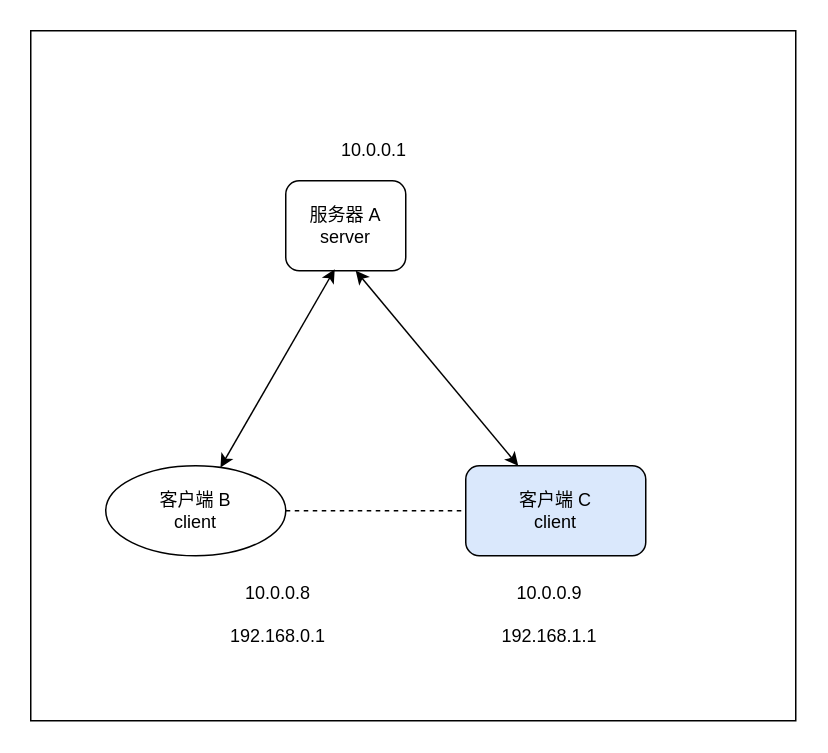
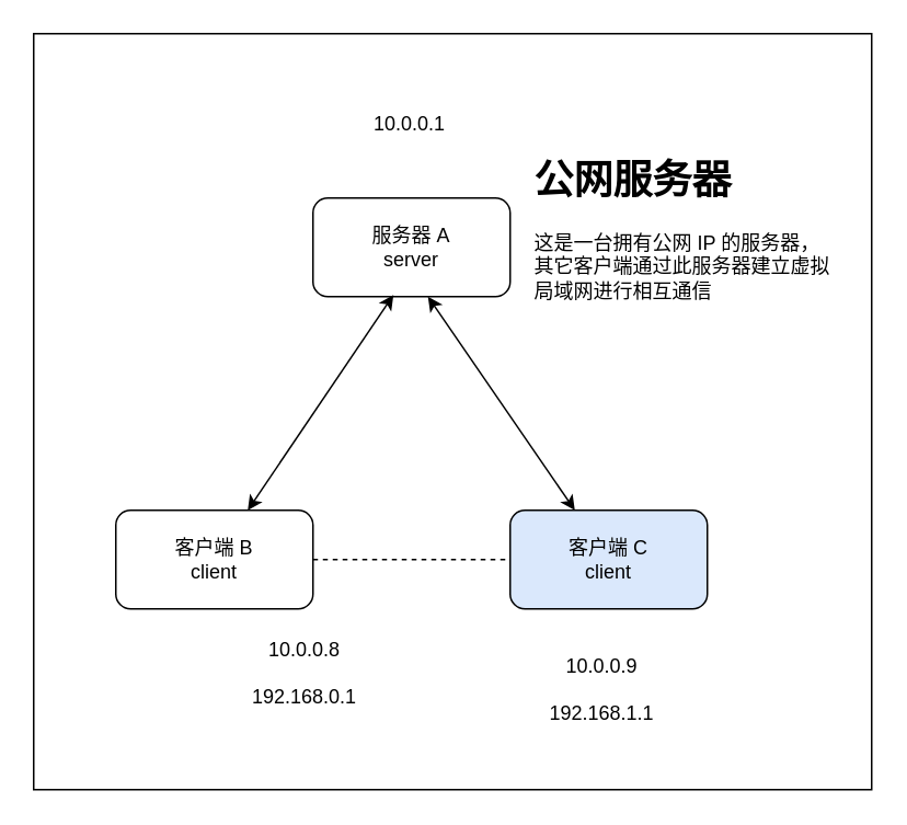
  <mxCell id="0" />
  <mxCell id="1" parent="0" />
  <mxCell id="2" value="" style="rounded=0;whiteSpace=wrap;html=1;" vertex="1" parent="1"><mxGeometry x="20" y="20" width="510" height="460" as="geometry" /></mxCell>
- <mxCell id="3" value="服务器 A&lt;br&gt;server" style="rounded=1;whiteSpace=wrap;html=1;" parent="1" vertex="1"><mxGeometry x="190" y="120" width="80" height="60" as="geometry" /></mxCell>
- <mxCell id="4" value="客户端 B&lt;br&gt;client" style="ellipse;whiteSpace=wrap;html=1;" vertex="1" parent="1"><mxGeometry x="70" y="310" width="120" height="60" as="geometry" /></mxCell>
+ <mxCell id="3" value="服务器 A&lt;br&gt;server" style="rounded=1;whiteSpace=wrap;html=1;" parent="1" vertex="1"><mxGeometry x="190" y="120" width="120" height="60" as="geometry" /></mxCell>
+ <mxCell id="4" value="客户端 B&lt;br&gt;client" style="rounded=1;whiteSpace=wrap;html=1;" vertex="1" parent="1"><mxGeometry x="70" y="310" width="120" height="60" as="geometry" /></mxCell>
  <mxCell id="5" value="客户端 C&lt;br&gt;client" style="rounded=1;whiteSpace=wrap;html=1;fillColor=#dae8fc;" vertex="1" parent="1"><mxGeometry x="310" y="310" width="120" height="60" as="geometry" /></mxCell>
  <mxCell id="6" value="" style="endArrow=classic;startArrow=classic;html=1;entryX=0.408;entryY=0.983;entryDx=0;entryDy=0;entryPerimeter=0;" edge="1" parent="1" source="4" target="3"><mxGeometry width="50" height="50" relative="1" as="geometry"><mxPoint x="240" y="360" as="sourcePoint" /><mxPoint x="290" y="310" as="targetPoint" /><Array as="points" /></mxGeometry></mxCell>
  <mxCell id="7" value="" style="endArrow=classic;startArrow=classic;html=1;entryX=0.583;entryY=1;entryDx=0;entryDy=0;entryPerimeter=0;" edge="1" parent="1" source="5" target="3"><mxGeometry width="50" height="50" relative="1" as="geometry"><mxPoint x="240" y="360" as="sourcePoint" /><mxPoint x="290" y="310" as="targetPoint" /></mxGeometry></mxCell>
  <mxCell id="8" value="" style="endArrow=none;dashed=1;html=1;exitX=1;exitY=0.5;exitDx=0;exitDy=0;entryX=0;entryY=0.5;entryDx=0;entryDy=0;" edge="1" parent="1" source="4" target="5"><mxGeometry width="50" height="50" relative="1" as="geometry"><mxPoint x="240" y="360" as="sourcePoint" /><mxPoint x="290" y="310" as="targetPoint" /></mxGeometry></mxCell>
  <mxCell id="9" value="10.0.0.8&lt;br&gt;&lt;br&gt;192.168.0.1" style="text;html=1;align=center;verticalAlign=middle;whiteSpace=wrap;rounded=0;" vertex="1" parent="1"><mxGeometry x="165" y="379" width="40" height="59" as="geometry" /></mxCell>
- <mxCell id="10" value="10.0.0.9&lt;br&gt;&lt;br&gt;192.168.1.1" style="text;html=1;align=center;verticalAlign=middle;whiteSpace=wrap;rounded=0;" vertex="1" parent="1"><mxGeometry x="346" y="379" width="40" height="60" as="geometry" /></mxCell>
- <mxCell id="11" value="10.0.0.1" style="text;html=1;align=center;verticalAlign=middle;whiteSpace=wrap;rounded=0;" vertex="1" parent="1"><mxGeometry x="229" y="90" width="40" height="20" as="geometry" /></mxCell>
+ <mxCell id="10" value="10.0.0.9&lt;br&gt;&lt;br&gt;192.168.1.1" style="text;html=1;align=center;verticalAlign=middle;whiteSpace=wrap;rounded=0;" vertex="1" parent="1"><mxGeometry x="346" y="389" width="40" height="60" as="geometry" /></mxCell>
+ <mxCell id="11" value="10.0.0.1" style="text;html=1;align=center;verticalAlign=middle;whiteSpace=wrap;rounded=0;" vertex="1" parent="1"><mxGeometry x="229" y="65" width="40" height="20" as="geometry" /></mxCell>
+ <mxCell id="12" value="&lt;h1&gt;公网服务器&lt;/h1&gt;&lt;p&gt;这是一台拥有公网 IP 的服务器，其它客户端通过此服务器建立虚拟局域网进行相互通信&lt;/p&gt;" style="text;html=1;spacing=5;spacingTop=-20;whiteSpace=wrap;overflow=hidden;rounded=0;" vertex="1" parent="1"><mxGeometry x="320" y="90" width="190" height="120" as="geometry" /></mxCell>
